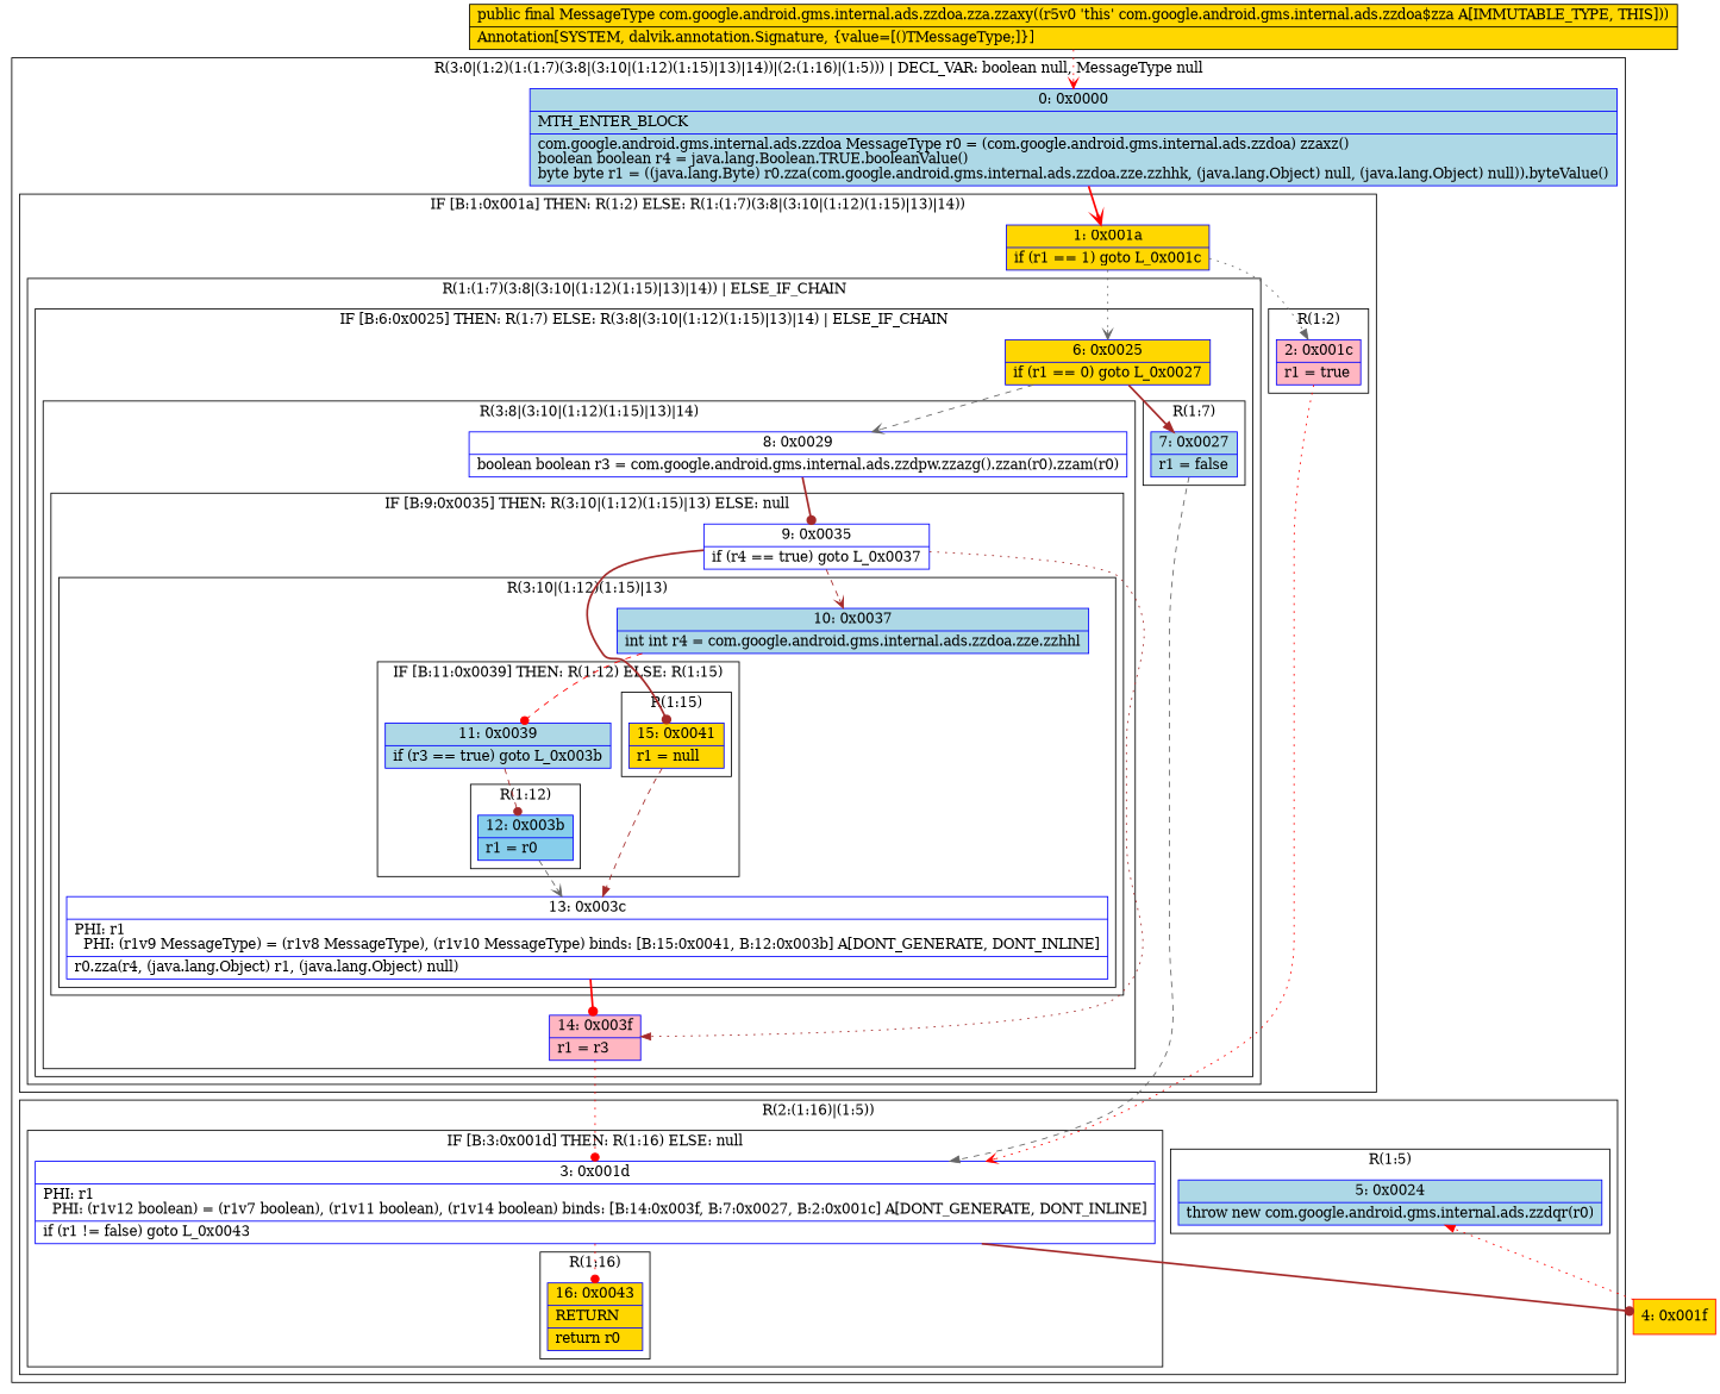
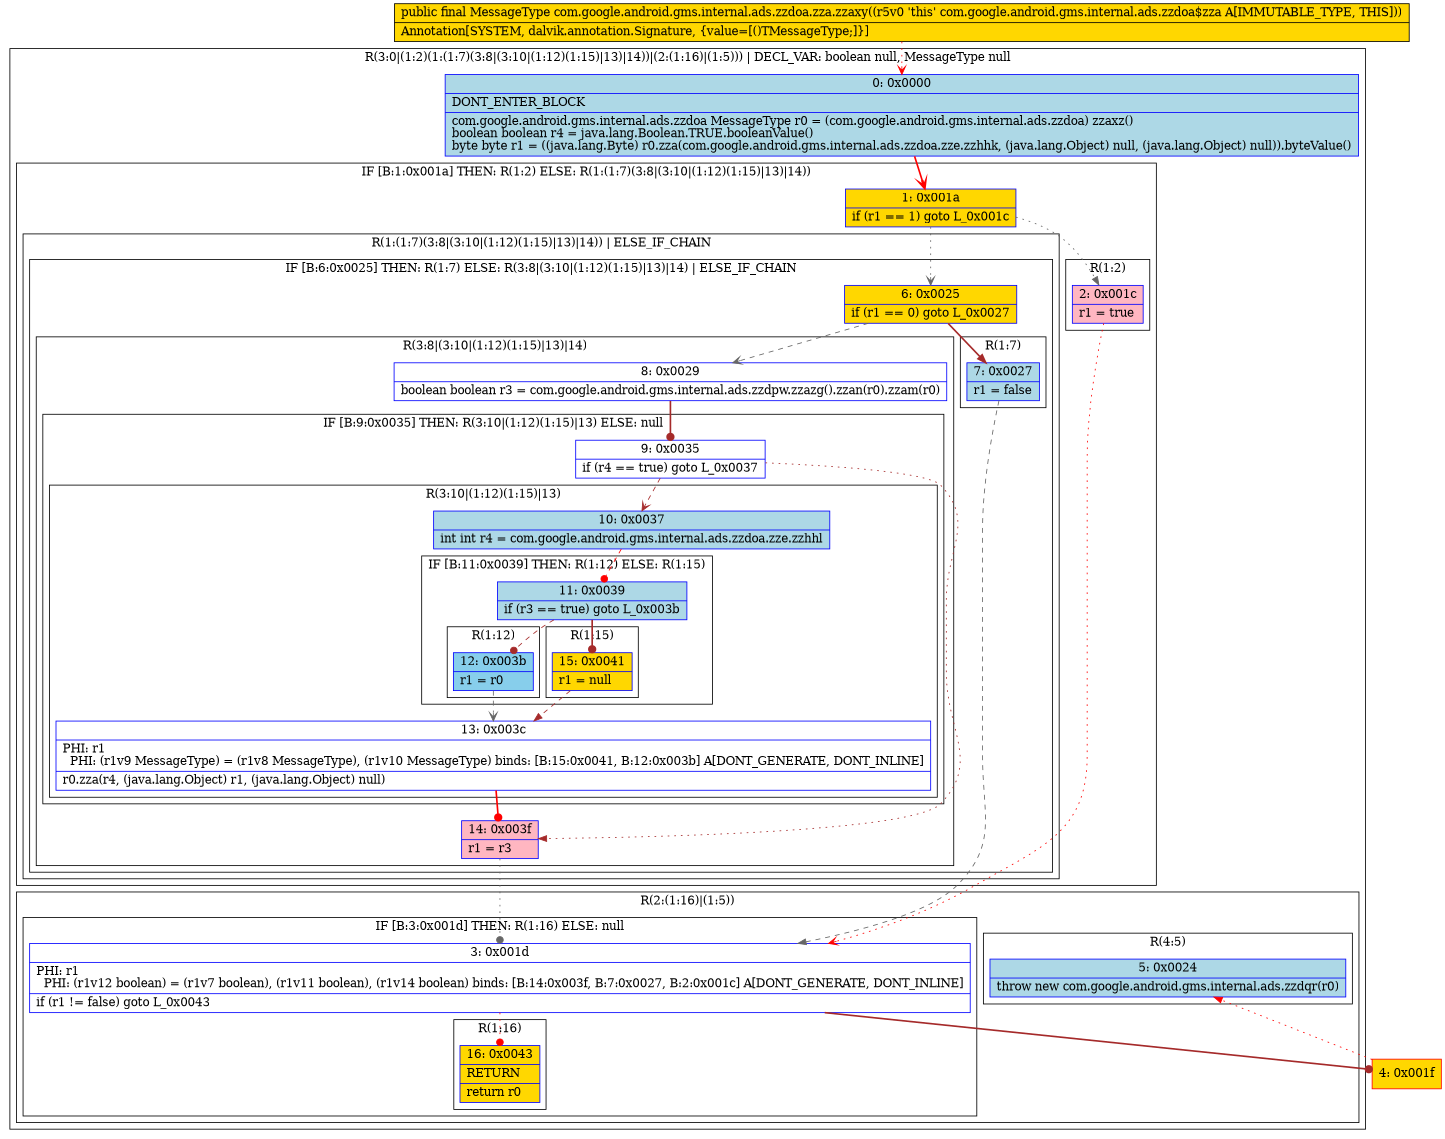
  digraph {
    node [color=blue fillcolor=gold shape=record style=filled]
    edge [arrowhead=dot color=brown style=dotted]
    n1 [fillcolor=lightpink label="{2\:\ 0x001c|r1 = true\l}"]
    n2 [fillcolor=lightblue label="{7\:\ 0x0027|r1 = false\l}"]
    n3 [fillcolor=skyblue label="{12\:\ 0x003b|r1 = r0\l}"]
    n4 [label="{15\:\ 0x0041|r1 = null\l}"]
    n5 [fillcolor=lightblue label="{11\:\ 0x0039|if (r3 == true) goto L_0x003b\l}"]
    n6 [fillcolor=lightblue label="{10\:\ 0x0037|int int r4 = com.google.android.gms.internal.ads.zzdoa.zze.zzhhl\l}"]
    n7 [fillcolor=white label="{13\:\ 0x003c|PHI: r1 \l  PHI: (r1v9 MessageType) = (r1v8 MessageType), (r1v10 MessageType) binds: [B:15:0x0041, B:12:0x003b] A[DONT_GENERATE, DONT_INLINE]\l|r0.zza(r4, (java.lang.Object) r1, (java.lang.Object) null)\l}"]
    n8 [fillcolor=white label="{9\:\ 0x0035|if (r4 == true) goto L_0x0037\l}"]
    n9 [fillcolor=white label="{8\:\ 0x0029|boolean boolean r3 = com.google.android.gms.internal.ads.zzdpw.zzazg().zzan(r0).zzam(r0)\l}"]
    n10 [fillcolor=lightpink label="{14\:\ 0x003f|r1 = r3\l}"]
    n11 [label="{6\:\ 0x0025|if (r1 == 0) goto L_0x0027\l}"]
    n12 [label="{1\:\ 0x001a|if (r1 == 1) goto L_0x001c\l}"]
    n13 [label="{16\:\ 0x0043|RETURN\l|return r0\l}"]
    n14 [fillcolor=white label="{3\:\ 0x001d|PHI: r1 \l  PHI: (r1v12 boolean) = (r1v7 boolean), (r1v11 boolean), (r1v14 boolean) binds: [B:14:0x003f, B:7:0x0027, B:2:0x001c] A[DONT_GENERATE, DONT_INLINE]\l|if (r1 != false) goto L_0x0043\l}"]
    n15 [fillcolor=lightblue label="{5\:\ 0x0024|throw new com.google.android.gms.internal.ads.zzdqr(r0)\l}"]
-   n16 [fillcolor=lightblue label="{0\:\ 0x0000|MTH_ENTER_BLOCK\l|com.google.android.gms.internal.ads.zzdoa MessageType r0 = (com.google.android.gms.internal.ads.zzdoa) zzaxz()\lboolean boolean r4 = java.lang.Boolean.TRUE.booleanValue()\lbyte byte r1 = ((java.lang.Byte) r0.zza(com.google.android.gms.internal.ads.zzdoa.zze.zzhhk, (java.lang.Object) null, (java.lang.Object) null)).byteValue()\l}"]
+   n16 [fillcolor=lightblue label="{0\:\ 0x0000|DONT_ENTER_BLOCK\l|com.google.android.gms.internal.ads.zzdoa MessageType r0 = (com.google.android.gms.internal.ads.zzdoa) zzaxz()\lboolean boolean r4 = java.lang.Boolean.TRUE.booleanValue()\lbyte byte r1 = ((java.lang.Byte) r0.zza(com.google.android.gms.internal.ads.zzdoa.zze.zzhhk, (java.lang.Object) null, (java.lang.Object) null)).byteValue()\l}"]
    n17 [color=red label="{4\:\ 0x001f}"]
    n18 [label="{public final MessageType com.google.android.gms.internal.ads.zzdoa.zza.zzaxy((r5v0 'this' com.google.android.gms.internal.ads.zzdoa$zza A[IMMUTABLE_TYPE, THIS]))  | Annotation[SYSTEM, dalvik.annotation.Signature, \{value=[()TMessageType;]\}]\l}" color=""]
    subgraph cluster_1 {
      label="R(3:0|(1:2)(1:(1:7)(3:8|(3:10|(1:12)(1:15)|13)|14))|(2:(1:16)|(1:5))) | DECL_VAR: boolean null, MessageType null\l"
      n16
      subgraph cluster_2 {
        label="IF [B:1:0x001a] THEN: R(1:2) ELSE: R(1:(1:7)(3:8|(3:10|(1:12)(1:15)|13)|14))"
        n12
        subgraph cluster_3 {
          label="R(1:2)"
          n1
        }
        subgraph cluster_4 {
          label="R(1:(1:7)(3:8|(3:10|(1:12)(1:15)|13)|14)) | ELSE_IF_CHAIN\l"
          subgraph cluster_5 {
            label="IF [B:6:0x0025] THEN: R(1:7) ELSE: R(3:8|(3:10|(1:12)(1:15)|13)|14) | ELSE_IF_CHAIN\l"
            n11
            subgraph cluster_6 {
              label="R(1:7)"
              n2
            }
            subgraph cluster_7 {
              label="R(3:8|(3:10|(1:12)(1:15)|13)|14)"
              n9
              n10
              subgraph cluster_8 {
                label="IF [B:9:0x0035] THEN: R(3:10|(1:12)(1:15)|13) ELSE: null"
                n8
                subgraph cluster_9 {
                  label="R(3:10|(1:12)(1:15)|13)"
                  n6
                  n7
                  subgraph cluster_10 {
                    label="IF [B:11:0x0039] THEN: R(1:12) ELSE: R(1:15)"
                    n5
                    subgraph cluster_11 {
                      label="R(1:12)"
                      n3
                    }
                    subgraph cluster_12 {
                      label="R(1:15)"
                      n4
                    }
                  }
                }
              }
            }
          }
        }
      }
      subgraph cluster_13 {
        label="R(2:(1:16)|(1:5))"
        subgraph cluster_14 {
          label="IF [B:3:0x001d] THEN: R(1:16) ELSE: null"
          n14
          subgraph cluster_15 {
            label="R(1:16)"
            n13
          }
        }
        subgraph cluster_16 {
-         label="R(1:5)"
+         label="R(4:5)"
          n15
        }
      }
    }
    n1 -> n14 [arrowhead=vee color=red]
    n2 -> n14 [arrowhead=normal color=gray40 style=dashed]
    n3 -> n7 [arrowhead=vee color=gray40 style=dashed]
    n4 -> n7 [arrowhead=normal style=dashed]
    n5 -> n3 [style=dashed]
-   n8 -> n4 [style=bold]
+   n5 -> n4 [style=bold]
    n6 -> n5 [color=red style=dashed]
    n7 -> n10 [color=red style=bold]
    n8 -> n6 [arrowhead=vee style=dashed]
    n8 -> n10 [arrowhead=normal]
    n9 -> n8 [style=bold]
-   n10 -> n14 [color=red]
+   n10 -> n14 [color=gray40]
    n11 -> n2 [arrowhead=normal style=bold]
    n11 -> n9 [arrowhead=vee color=gray40 style=dashed]
    n12 -> n1 [arrowhead=normal color=gray40]
    n12 -> n11 [arrowhead=vee color=gray40]
    n14 -> n13 [color=red]
    n14 -> n17 [style=bold]
    n16 -> n12 [arrowhead=vee color=red style=bold]
    n17 -> n15 [arrowhead=normal color=red]
    n18 -> n16 [arrowhead=vee color=red]
  }
